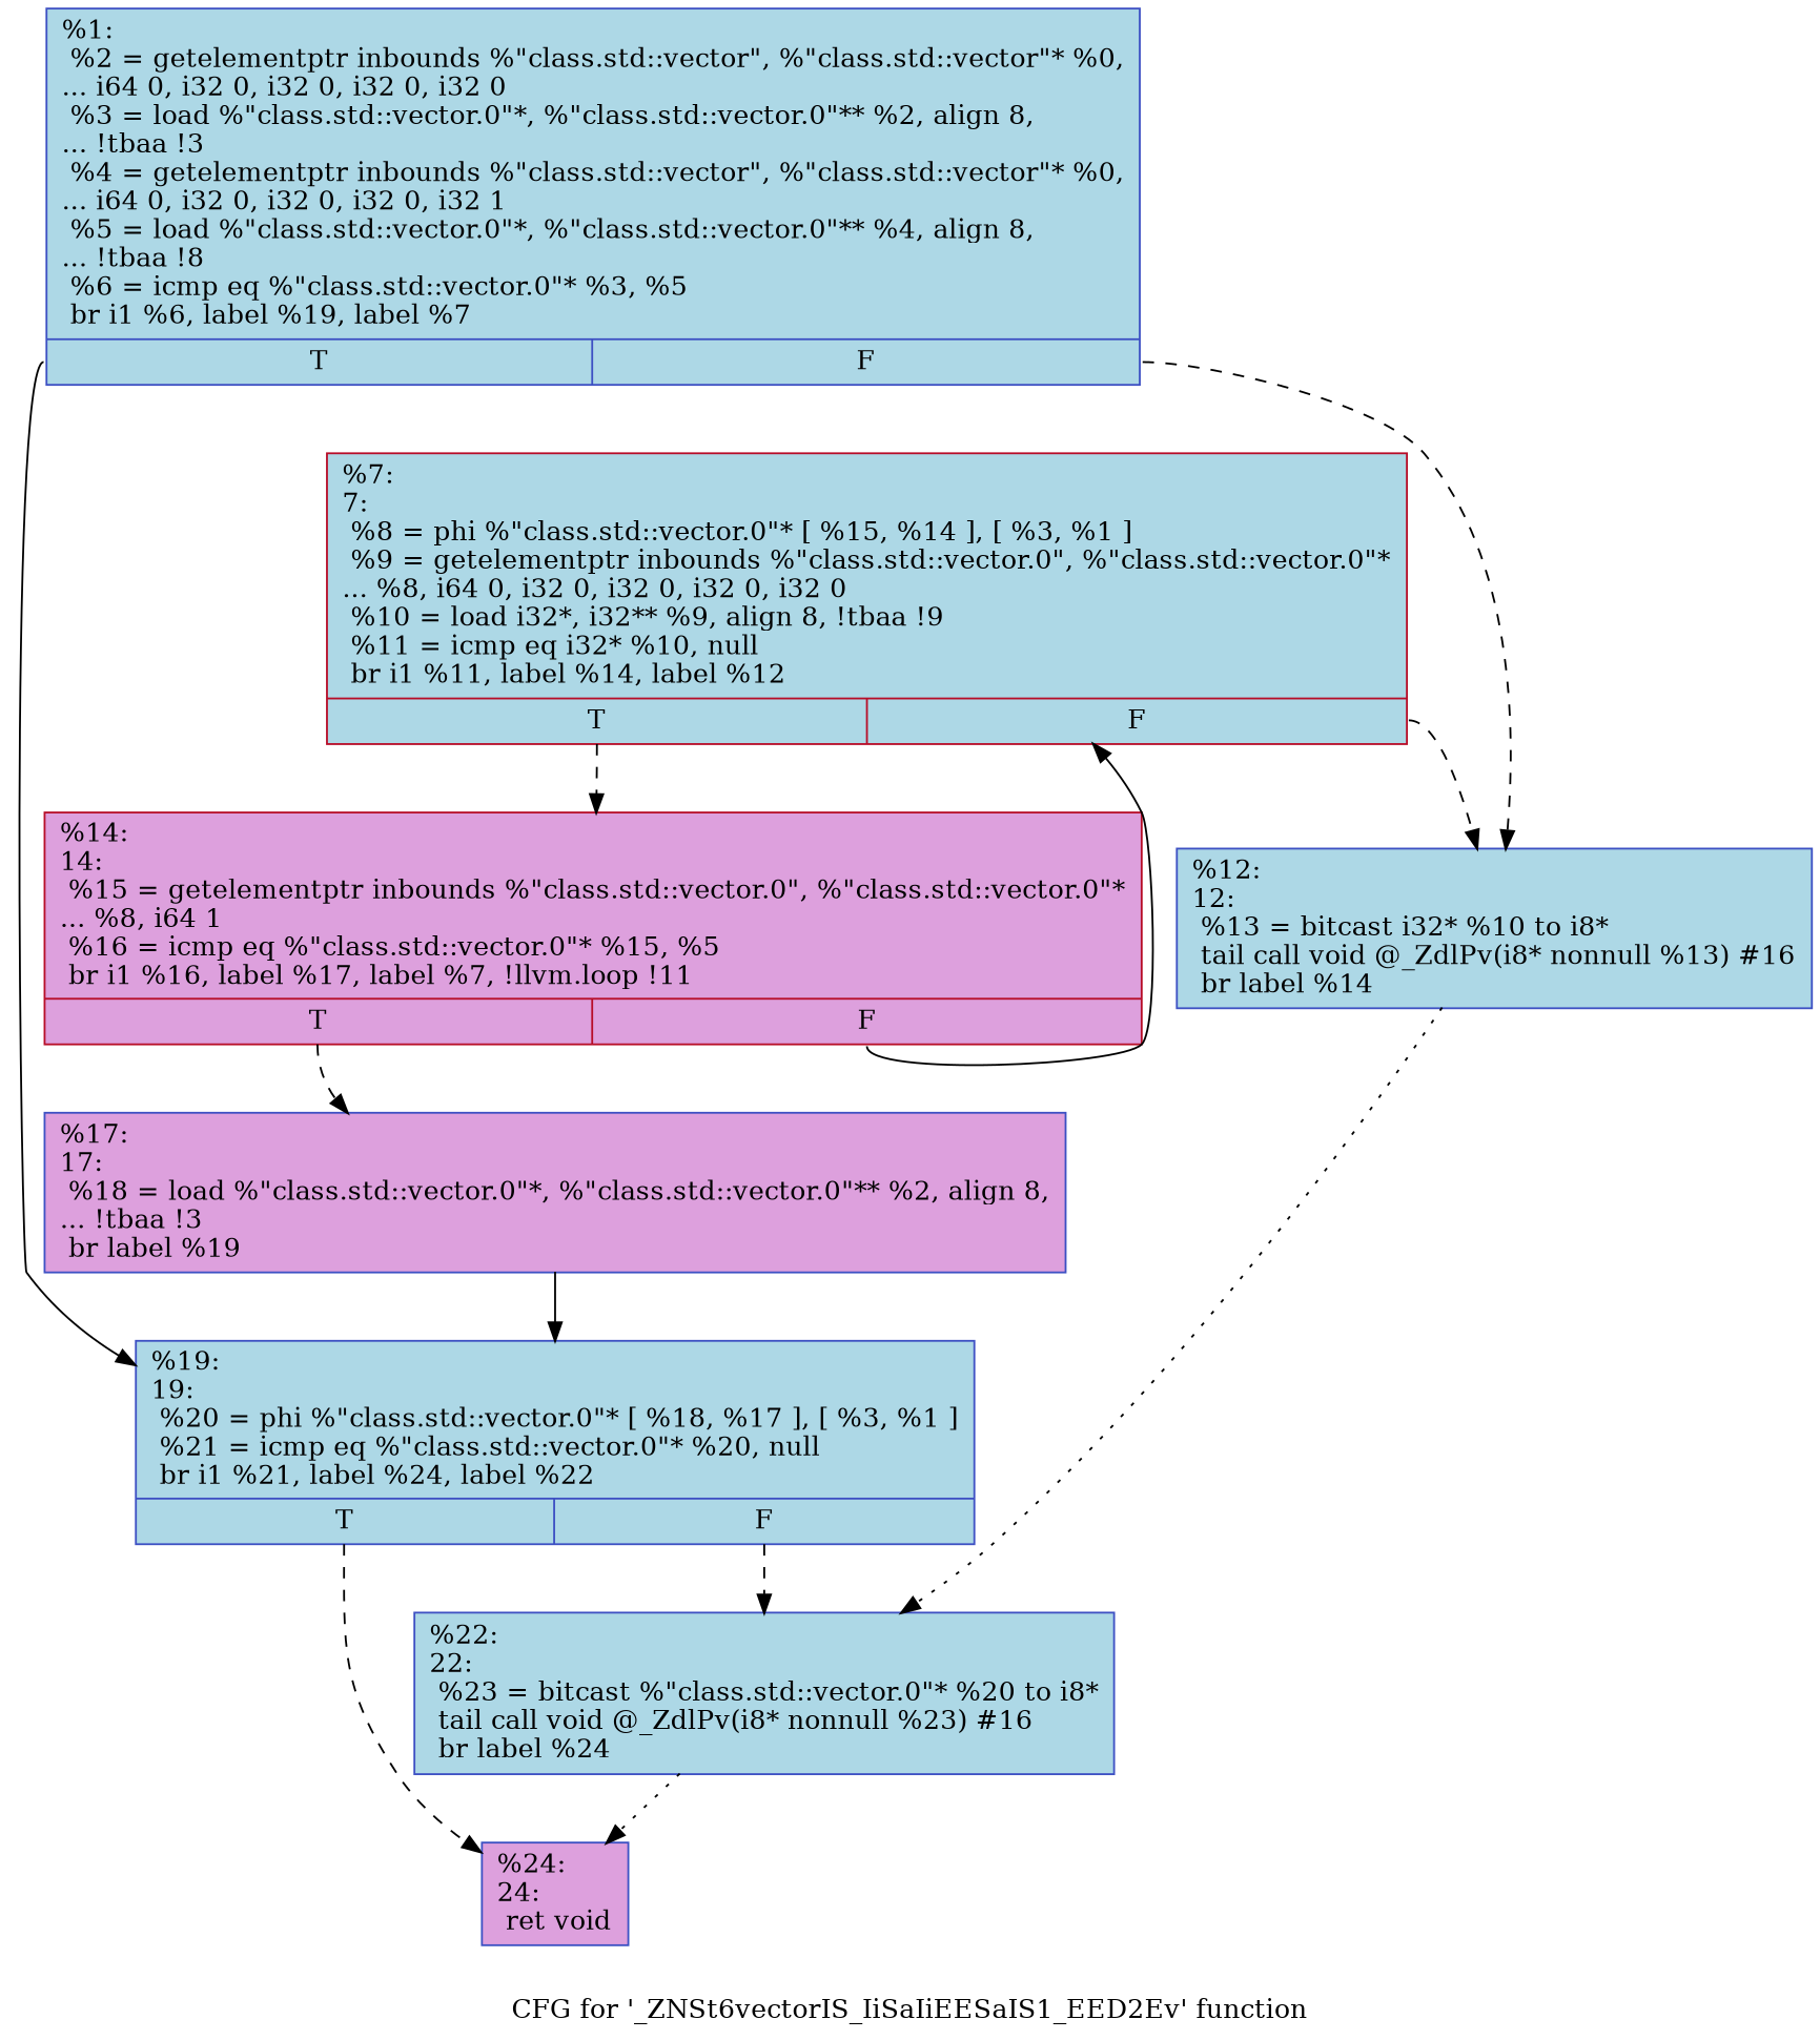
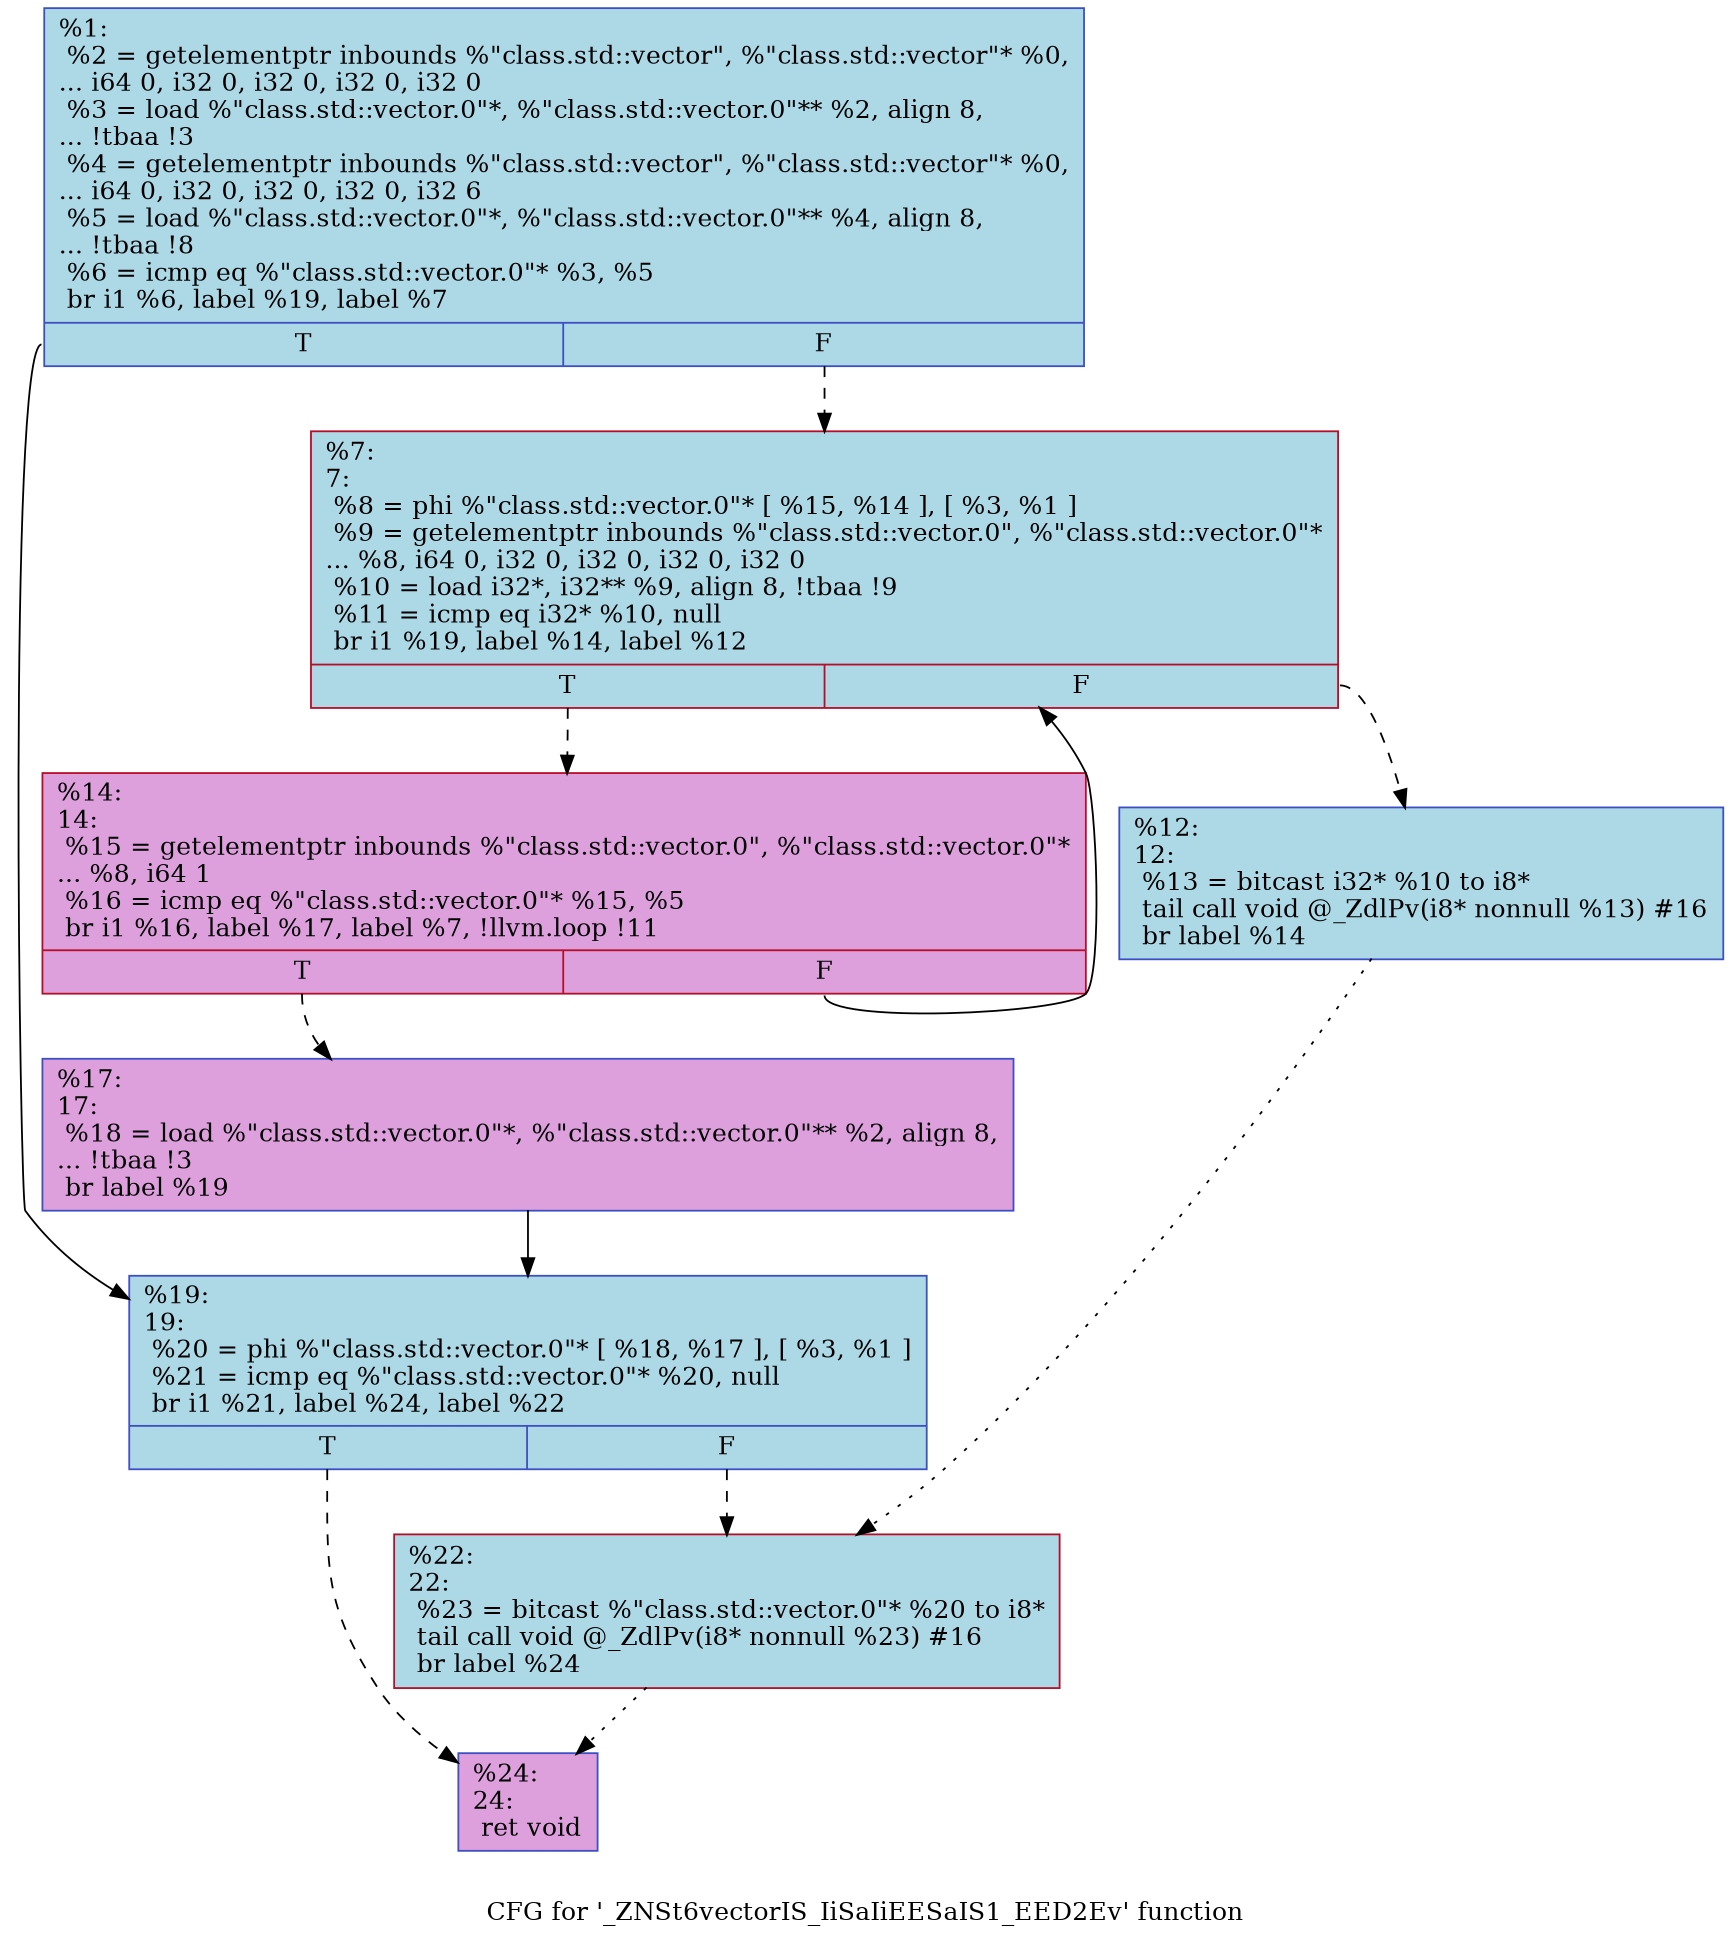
  digraph {
    label="CFG for '_ZNSt6vectorIS_IiSaIiEESaIS1_EED2Ev' function"
    node [color="#3d50c3ff" fillcolor=lightblue shape=record style=filled]
    edge [style=dashed tailport=s0]
-   n1 [label="{%1:\l  %2 = getelementptr inbounds %\"class.std::vector\", %\"class.std::vector\"* %0,\l... i64 0, i32 0, i32 0, i32 0, i32 0\l  %3 = load %\"class.std::vector.0\"*, %\"class.std::vector.0\"** %2, align 8,\l... !tbaa !3\l  %4 = getelementptr inbounds %\"class.std::vector\", %\"class.std::vector\"* %0,\l... i64 0, i32 0, i32 0, i32 0, i32 1\l  %5 = load %\"class.std::vector.0\"*, %\"class.std::vector.0\"** %4, align 8,\l... !tbaa !8\l  %6 = icmp eq %\"class.std::vector.0\"* %3, %5\l  br i1 %6, label %19, label %7\l|{<s0>T|<s1>F}}"]
+   n1 [label="{%1:\l  %2 = getelementptr inbounds %\"class.std::vector\", %\"class.std::vector\"* %0,\l... i64 0, i32 0, i32 0, i32 0, i32 0\l  %3 = load %\"class.std::vector.0\"*, %\"class.std::vector.0\"** %2, align 8,\l... !tbaa !3\l  %4 = getelementptr inbounds %\"class.std::vector\", %\"class.std::vector\"* %0,\l... i64 0, i32 0, i32 0, i32 0, i32 6\l  %5 = load %\"class.std::vector.0\"*, %\"class.std::vector.0\"** %4, align 8,\l... !tbaa !8\l  %6 = icmp eq %\"class.std::vector.0\"* %3, %5\l  br i1 %6, label %19, label %7\l|{<s0>T|<s1>F}}"]
    n2 [label="{%19:\l19:                                               \l  %20 = phi %\"class.std::vector.0\"* [ %18, %17 ], [ %3, %1 ]\l  %21 = icmp eq %\"class.std::vector.0\"* %20, null\l  br i1 %21, label %24, label %22\l|{<s0>T|<s1>F}}"]
-   n3 [color="#b70d28ff" label="{%7:\l7:                                                \l  %8 = phi %\"class.std::vector.0\"* [ %15, %14 ], [ %3, %1 ]\l  %9 = getelementptr inbounds %\"class.std::vector.0\", %\"class.std::vector.0\"*\l... %8, i64 0, i32 0, i32 0, i32 0, i32 0\l  %10 = load i32*, i32** %9, align 8, !tbaa !9\l  %11 = icmp eq i32* %10, null\l  br i1 %11, label %14, label %12\l|{<s0>T|<s1>F}}"]
+   n3 [color="#b70d28ff" label="{%7:\l7:                                                \l  %8 = phi %\"class.std::vector.0\"* [ %15, %14 ], [ %3, %1 ]\l  %9 = getelementptr inbounds %\"class.std::vector.0\", %\"class.std::vector.0\"*\l... %8, i64 0, i32 0, i32 0, i32 0, i32 0\l  %10 = load i32*, i32** %9, align 8, !tbaa !9\l  %11 = icmp eq i32* %10, null\l  br i1 %19, label %14, label %12\l|{<s0>T|<s1>F}}"]
    n4 [fillcolor=plum label="{%24:\l24:                                               \l  ret void\l}"]
-   n5 [label="{%22:\l22:                                               \l  %23 = bitcast %\"class.std::vector.0\"* %20 to i8*\l  tail call void @_ZdlPv(i8* nonnull %23) #16\l  br label %24\l}"]
+   n5 [color="#b70d28ff" label="{%22:\l22:                                               \l  %23 = bitcast %\"class.std::vector.0\"* %20 to i8*\l  tail call void @_ZdlPv(i8* nonnull %23) #16\l  br label %24\l}"]
    n6 [color="#b70d28ff" fillcolor=plum label="{%14:\l14:                                               \l  %15 = getelementptr inbounds %\"class.std::vector.0\", %\"class.std::vector.0\"*\l... %8, i64 1\l  %16 = icmp eq %\"class.std::vector.0\"* %15, %5\l  br i1 %16, label %17, label %7, !llvm.loop !11\l|{<s0>T|<s1>F}}"]
    n7 [label="{%12:\l12:                                               \l  %13 = bitcast i32* %10 to i8*\l  tail call void @_ZdlPv(i8* nonnull %13) #16\l  br label %14\l}"]
    n8 [fillcolor=plum label="{%17:\l17:                                               \l  %18 = load %\"class.std::vector.0\"*, %\"class.std::vector.0\"** %2, align 8,\l... !tbaa !3\l  br label %19\l}"]
    n1 -> n2 [style=solid]
-   n1 -> n7 [tailport=s1]
+   n1 -> n3 [tailport=s1]
    n2 -> n4
    n2 -> n5 [tailport=s1]
    n3 -> n6
    n3 -> n7 [tailport=s1]
    n5 -> n4 [style=dotted]
    n6 -> n3 [style=solid tailport=s1]
    n6 -> n8
    n7 -> n5 [style=dotted]
    n8 -> n2 [style=solid]
  }
